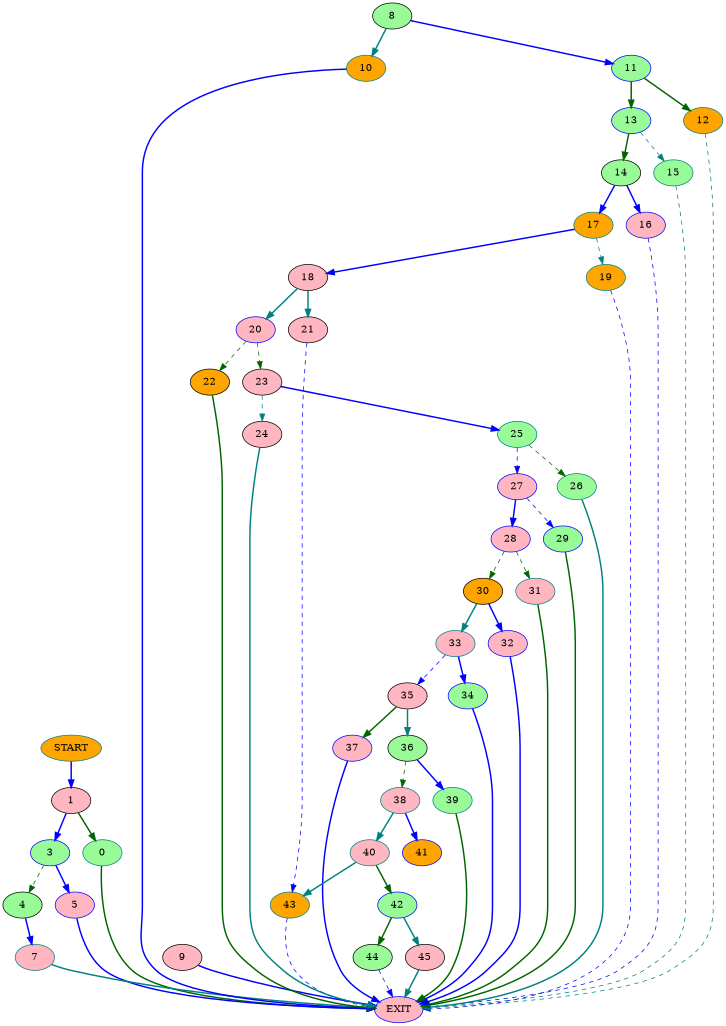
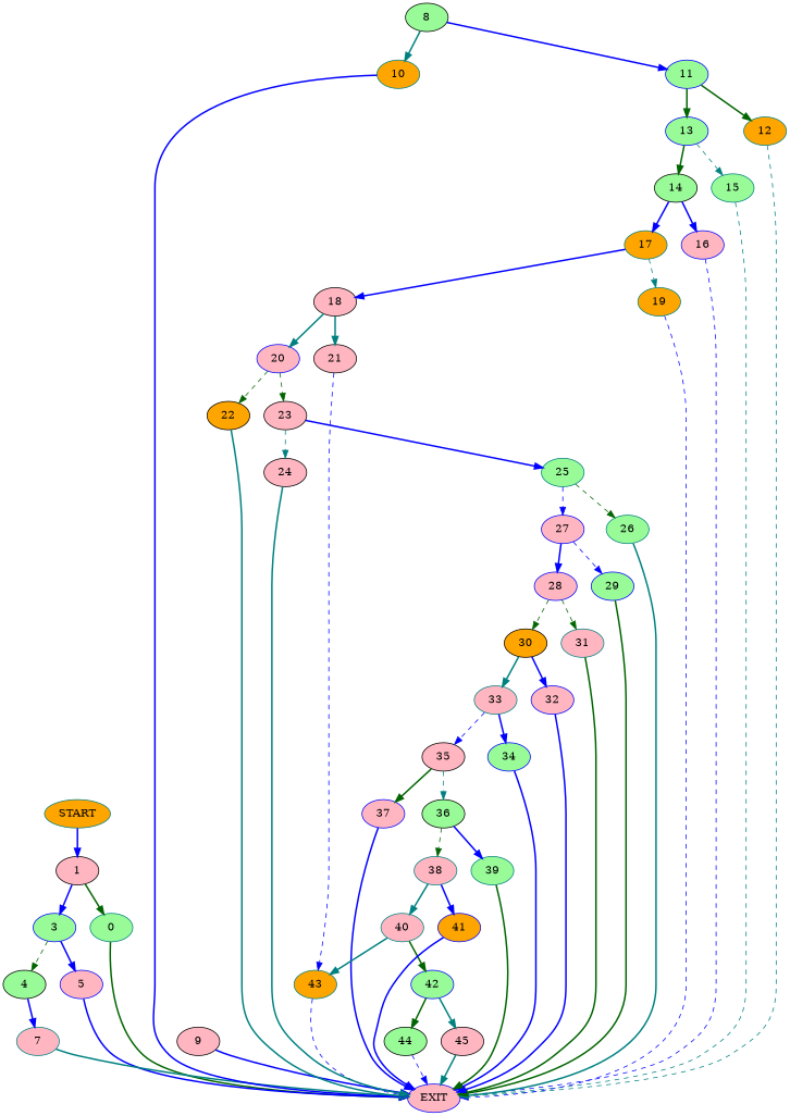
  digraph {
    node [color=teal fillcolor=lightpink style=filled]
    edge [color=blue style=bold]
    n1 [fillcolor=orange label=START]
    1 [color=black]
    n3 [fillcolor=palegreen label=0]
    3 [color=blue fillcolor=palegreen]
    n5 [color=blue label=EXIT]
    4 [color=black fillcolor=palegreen]
    5 [color=blue]
    7
    8 [color=black fillcolor=palegreen]
    10 [fillcolor=orange]
    11 [color=blue fillcolor=palegreen]
    9 [color=black]
    12 [fillcolor=orange]
    13 [color=blue fillcolor=palegreen]
    14 [color=black fillcolor=palegreen]
    15 [fillcolor=palegreen]
    16 [color=blue]
    17 [fillcolor=orange]
    18 [color=black]
    19 [fillcolor=orange]
    20 [color=blue]
    21 [color=black]
    22 [color=black fillcolor=orange]
    23 [color=black]
    43 [fillcolor=orange]
    24 [color=black]
    25 [fillcolor=palegreen]
    26 [fillcolor=palegreen]
    27 [color=blue]
    28 [color=blue]
    29 [color=blue fillcolor=palegreen]
    30 [color=black fillcolor=orange]
    31
    32 [color=blue]
    33
    34 [color=blue fillcolor=palegreen]
    35 [color=black]
    36 [color=black fillcolor=palegreen]
    37 [color=blue]
    38
    39 [fillcolor=palegreen]
    40
    41 [color=blue fillcolor=orange]
    42 [color=blue fillcolor=palegreen]
    44 [color=black fillcolor=palegreen]
    45 [color=black]
    n1 -> 1
    1 -> n3 [color=darkgreen]
    1 -> 3
    n3 -> n5 [color=darkgreen]
    3 -> 4 [color=darkgreen style=dashed]
    3 -> 5
    4 -> 7
    5 -> n5
    7 -> n5 [color=teal]
    8 -> 10 [color=teal]
    8 -> 11
    10 -> n5
    11 -> 12 [color=darkgreen]
    11 -> 13 [color=darkgreen]
    9 -> n5
    12 -> n5 [color=teal style=dashed]
    13 -> 14 [color=darkgreen]
    13 -> 15 [color=teal style=dashed]
    14 -> 16
    14 -> 17
    15 -> n5 [color=teal style=dashed]
    16 -> n5 [style=dashed]
    17 -> 18
    17 -> 19 [color=teal style=dashed]
    18 -> 20 [color=teal]
    18 -> 21 [color=teal]
    19 -> n5 [style=dashed]
    20 -> 22 [color=darkgreen style=dashed]
    20 -> 23 [color=darkgreen style=dashed]
    21 -> 43 [style=dashed]
-   22 -> n5 [color=darkgreen]
+   22 -> n5 [color=teal]
    23 -> 24 [color=teal style=dashed]
    23 -> 25
    43 -> n5 [style=dashed]
    24 -> n5 [color=teal]
    25 -> 26 [color=darkgreen style=dashed]
    25 -> 27 [style=dashed]
    26 -> n5 [color=teal]
    27 -> 28
    27 -> 29 [style=dashed]
    28 -> 30 [color=darkgreen style=dashed]
    28 -> 31 [color=darkgreen style=dashed]
    29 -> n5 [color=darkgreen]
    30 -> 32
    30 -> 33 [color=teal]
    31 -> n5 [color=darkgreen]
    32 -> n5
    33 -> 34
    33 -> 35 [style=dashed]
    34 -> n5
-   35 -> 36 [color=teal]
+   35 -> 36 [color=teal style=dashed]
    35 -> 37 [color=darkgreen]
    36 -> 38 [color=darkgreen style=dashed]
    36 -> 39
    37 -> n5
    38 -> 40 [color=teal]
    38 -> 41
    39 -> n5 [color=darkgreen]
    40 -> 43 [color=teal]
    40 -> 42 [color=darkgreen]
+   41 -> n5
    42 -> 44 [color=darkgreen]
    42 -> 45 [color=teal]
    44 -> n5 [style=dashed]
    45 -> n5 [color=teal]
  }
